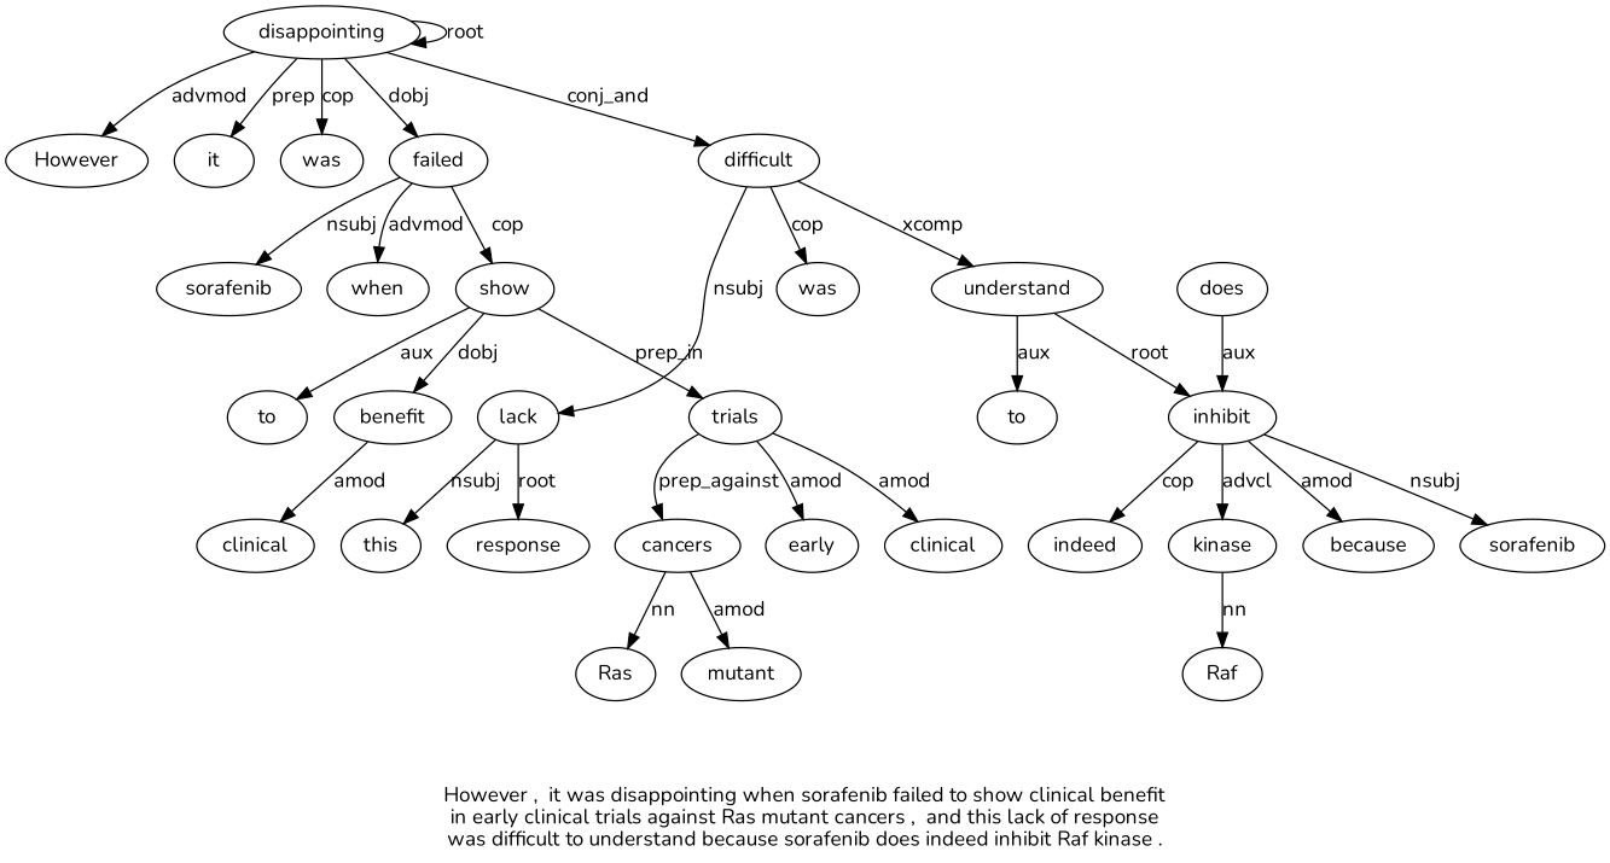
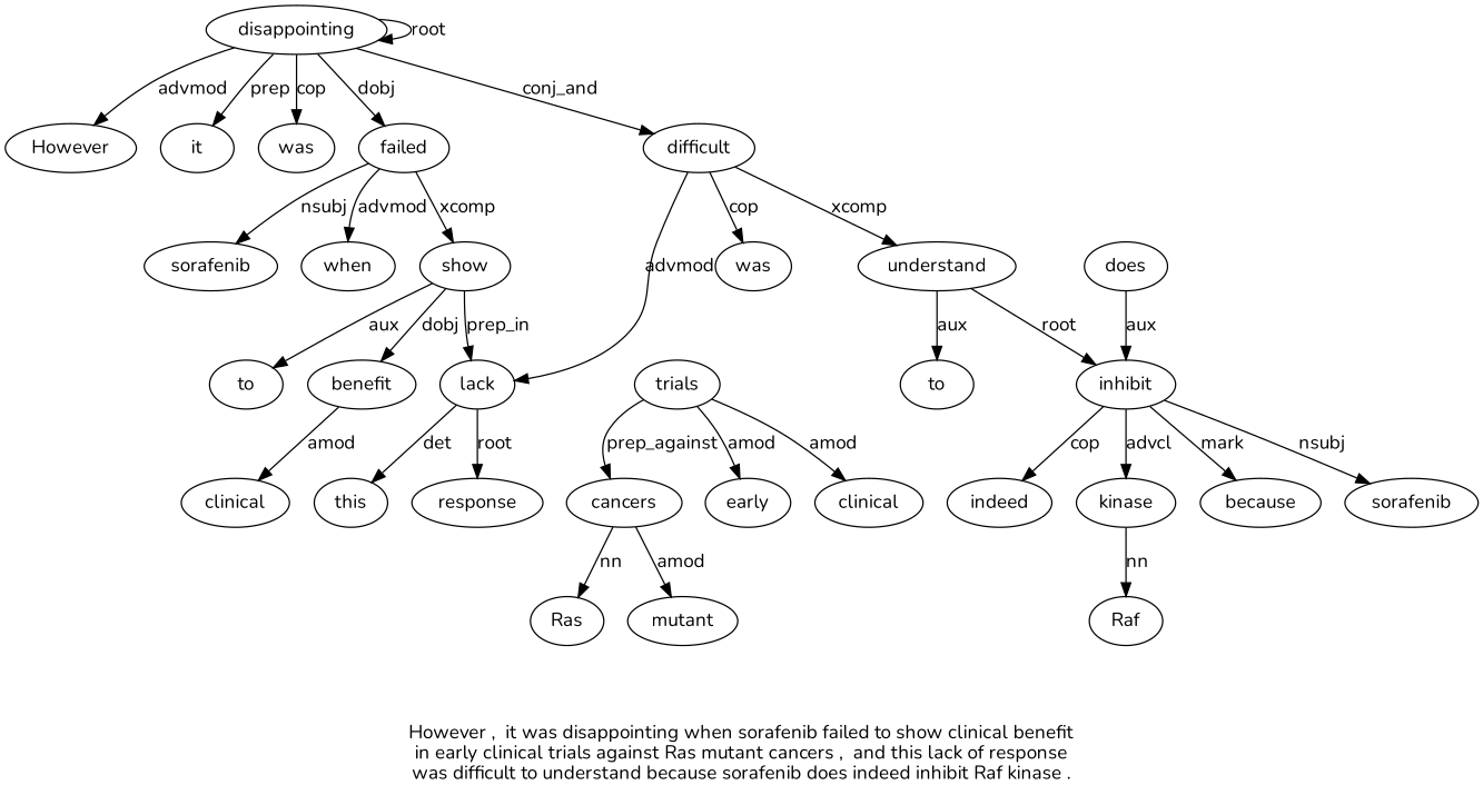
  digraph {
    fontname=Nunito
    label="However ,  it was disappointing when sorafenib failed to show clinical benefit\nin early clinical trials against Ras mutant cancers ,  and this lack of response\nwas difficult to understand because sorafenib does indeed inhibit Raf kinase ."
    node [fillcolor=white fontname=Nunito style=filled]
    edge [fontname=Nunito]
    n1 [label=disappointing]
    n2 [label=However]
    n3 [label=it]
    n4 [label=was]
    n5 [label=failed]
    n6 [label=difficult]
    n7 [label=when]
    n8 [label=sorafenib]
    n9 [label=show]
    n10 [label=lack]
    n11 [label=was]
    n12 [label=understand]
    n13 [label=to]
    n14 [label=benefit]
    n15 [label=trials]
    n16 [label=clinical]
    n17 [label=early]
    n18 [label=clinical]
    n19 [label=cancers]
    n20 [label=Ras]
    n21 [label=mutant]
    n22 [label=this]
    n23 [label=response]
    n24 [label=to]
    n25 [label=inhibit]
    n26 [label=because]
    n27 [label=sorafenib]
    n28 [label=indeed]
    n29 [label=kinase]
    n30 [label=does]
    n31 [label=Raf]
    n1 -> n1 [label=root]
    n1 -> n2 [label=advmod]
    n1 -> n3 [label=prep]
    n1 -> n4 [label=cop]
    n1 -> n5 [label=dobj]
    n1 -> n6 [label=conj_and]
    n5 -> n7 [label=advmod]
    n5 -> n8 [label=nsubj]
-   n5 -> n9 [label=cop]
-   n6 -> n10 [label=nsubj]
+   n5 -> n9 [label=xcomp]
+   n6 -> n10 [label=advmod]
    n6 -> n11 [label=cop]
    n6 -> n12 [label=xcomp]
    n9 -> n13 [label=aux]
    n9 -> n14 [label=dobj]
-   n9 -> n15 [label=prep_in]
-   n10 -> n22 [label=nsubj]
+   n9 -> n10 [label=prep_in]
+   n10 -> n22 [label=det]
    n10 -> n23 [label=root]
    n12 -> n24 [label=aux]
    n12 -> n25 [label=root]
    n14 -> n16 [label=amod]
    n15 -> n17 [label=amod]
    n15 -> n18 [label=amod]
    n15 -> n19 [label=prep_against]
    n19 -> n20 [label=nn]
    n19 -> n21 [label=amod]
-   n25 -> n26 [label=amod]
+   n25 -> n26 [label=mark]
    n25 -> n27 [label=nsubj]
    n25 -> n28 [label=cop]
    n25 -> n29 [label=advcl]
    n29 -> n31 [label=nn]
    n30 -> n25 [label=aux]
  }
